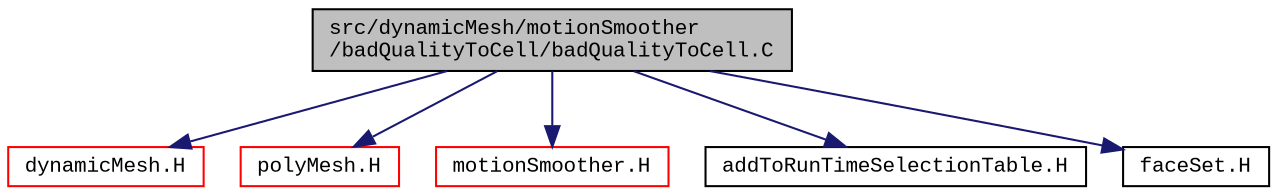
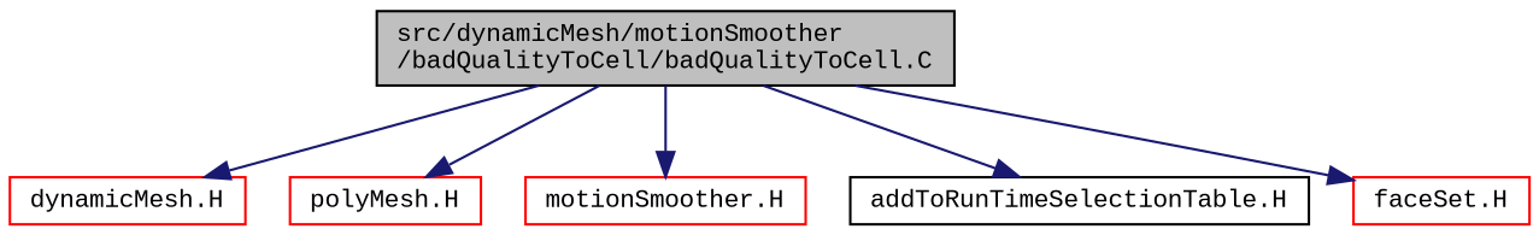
  digraph {
    fontname="Liberation Mono"
    node [color=red fontname="Liberation Mono" fontsize=10 shape=record]
    edge [color=midnightblue fontname="Liberation Mono" fontsize=10 labelfontname=Helvetica labelfontsize=10 style=solid]
    n1 [color=black fillcolor=grey75 fontcolor=black height=0.2 label="src/dynamicMesh/motionSmoother\l/badQualityToCell/badQualityToCell.C" style=filled width=0.4]
    n2 [height=0.2 label="dynamicMesh.H" width=0.4]
    n3 [height=0.2 label="polyMesh.H" width=0.4]
    n4 [height=0.2 label="motionSmoother.H" width=0.4]
    n5 [color=black height=0.2 label="addToRunTimeSelectionTable.H" width=0.4]
-   n6 [color=black height=0.2 label="faceSet.H" width=0.4]
+   n6 [height=0.2 label="faceSet.H" width=0.4]
    n1 -> n2
    n1 -> n3
    n1 -> n4
    n1 -> n5
    n1 -> n6
  }
